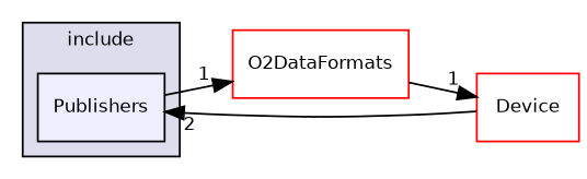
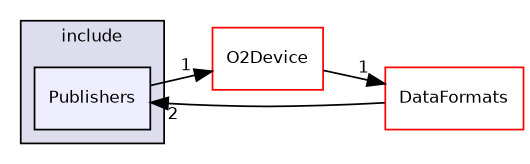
  digraph {
    compound=true
    rankdir=LR
    node [fontname=Helvetica fontsize=10 shape=box color=red]
    edge [headlabel=1 labeldistance=1.5 labelfontname=Helvetica labelfontsize=10]
    n1 [fillcolor="#eeeeff" label=Publishers pencolor=black style=filled color=""]
-   n2 [label=O2DataFormats]
-   n3 [label=Device]
+   n2 [label=O2Device]
+   n3 [label=DataFormats]
    subgraph cluster_1 {
      bgcolor="#ddddee"
      fontname=Helvetica
      fontsize=10
      label=include
      pencolor=black
      n1
    }
    n1 -> n2
    n2 -> n3
    n3 -> n1 [headlabel=2]
  }
